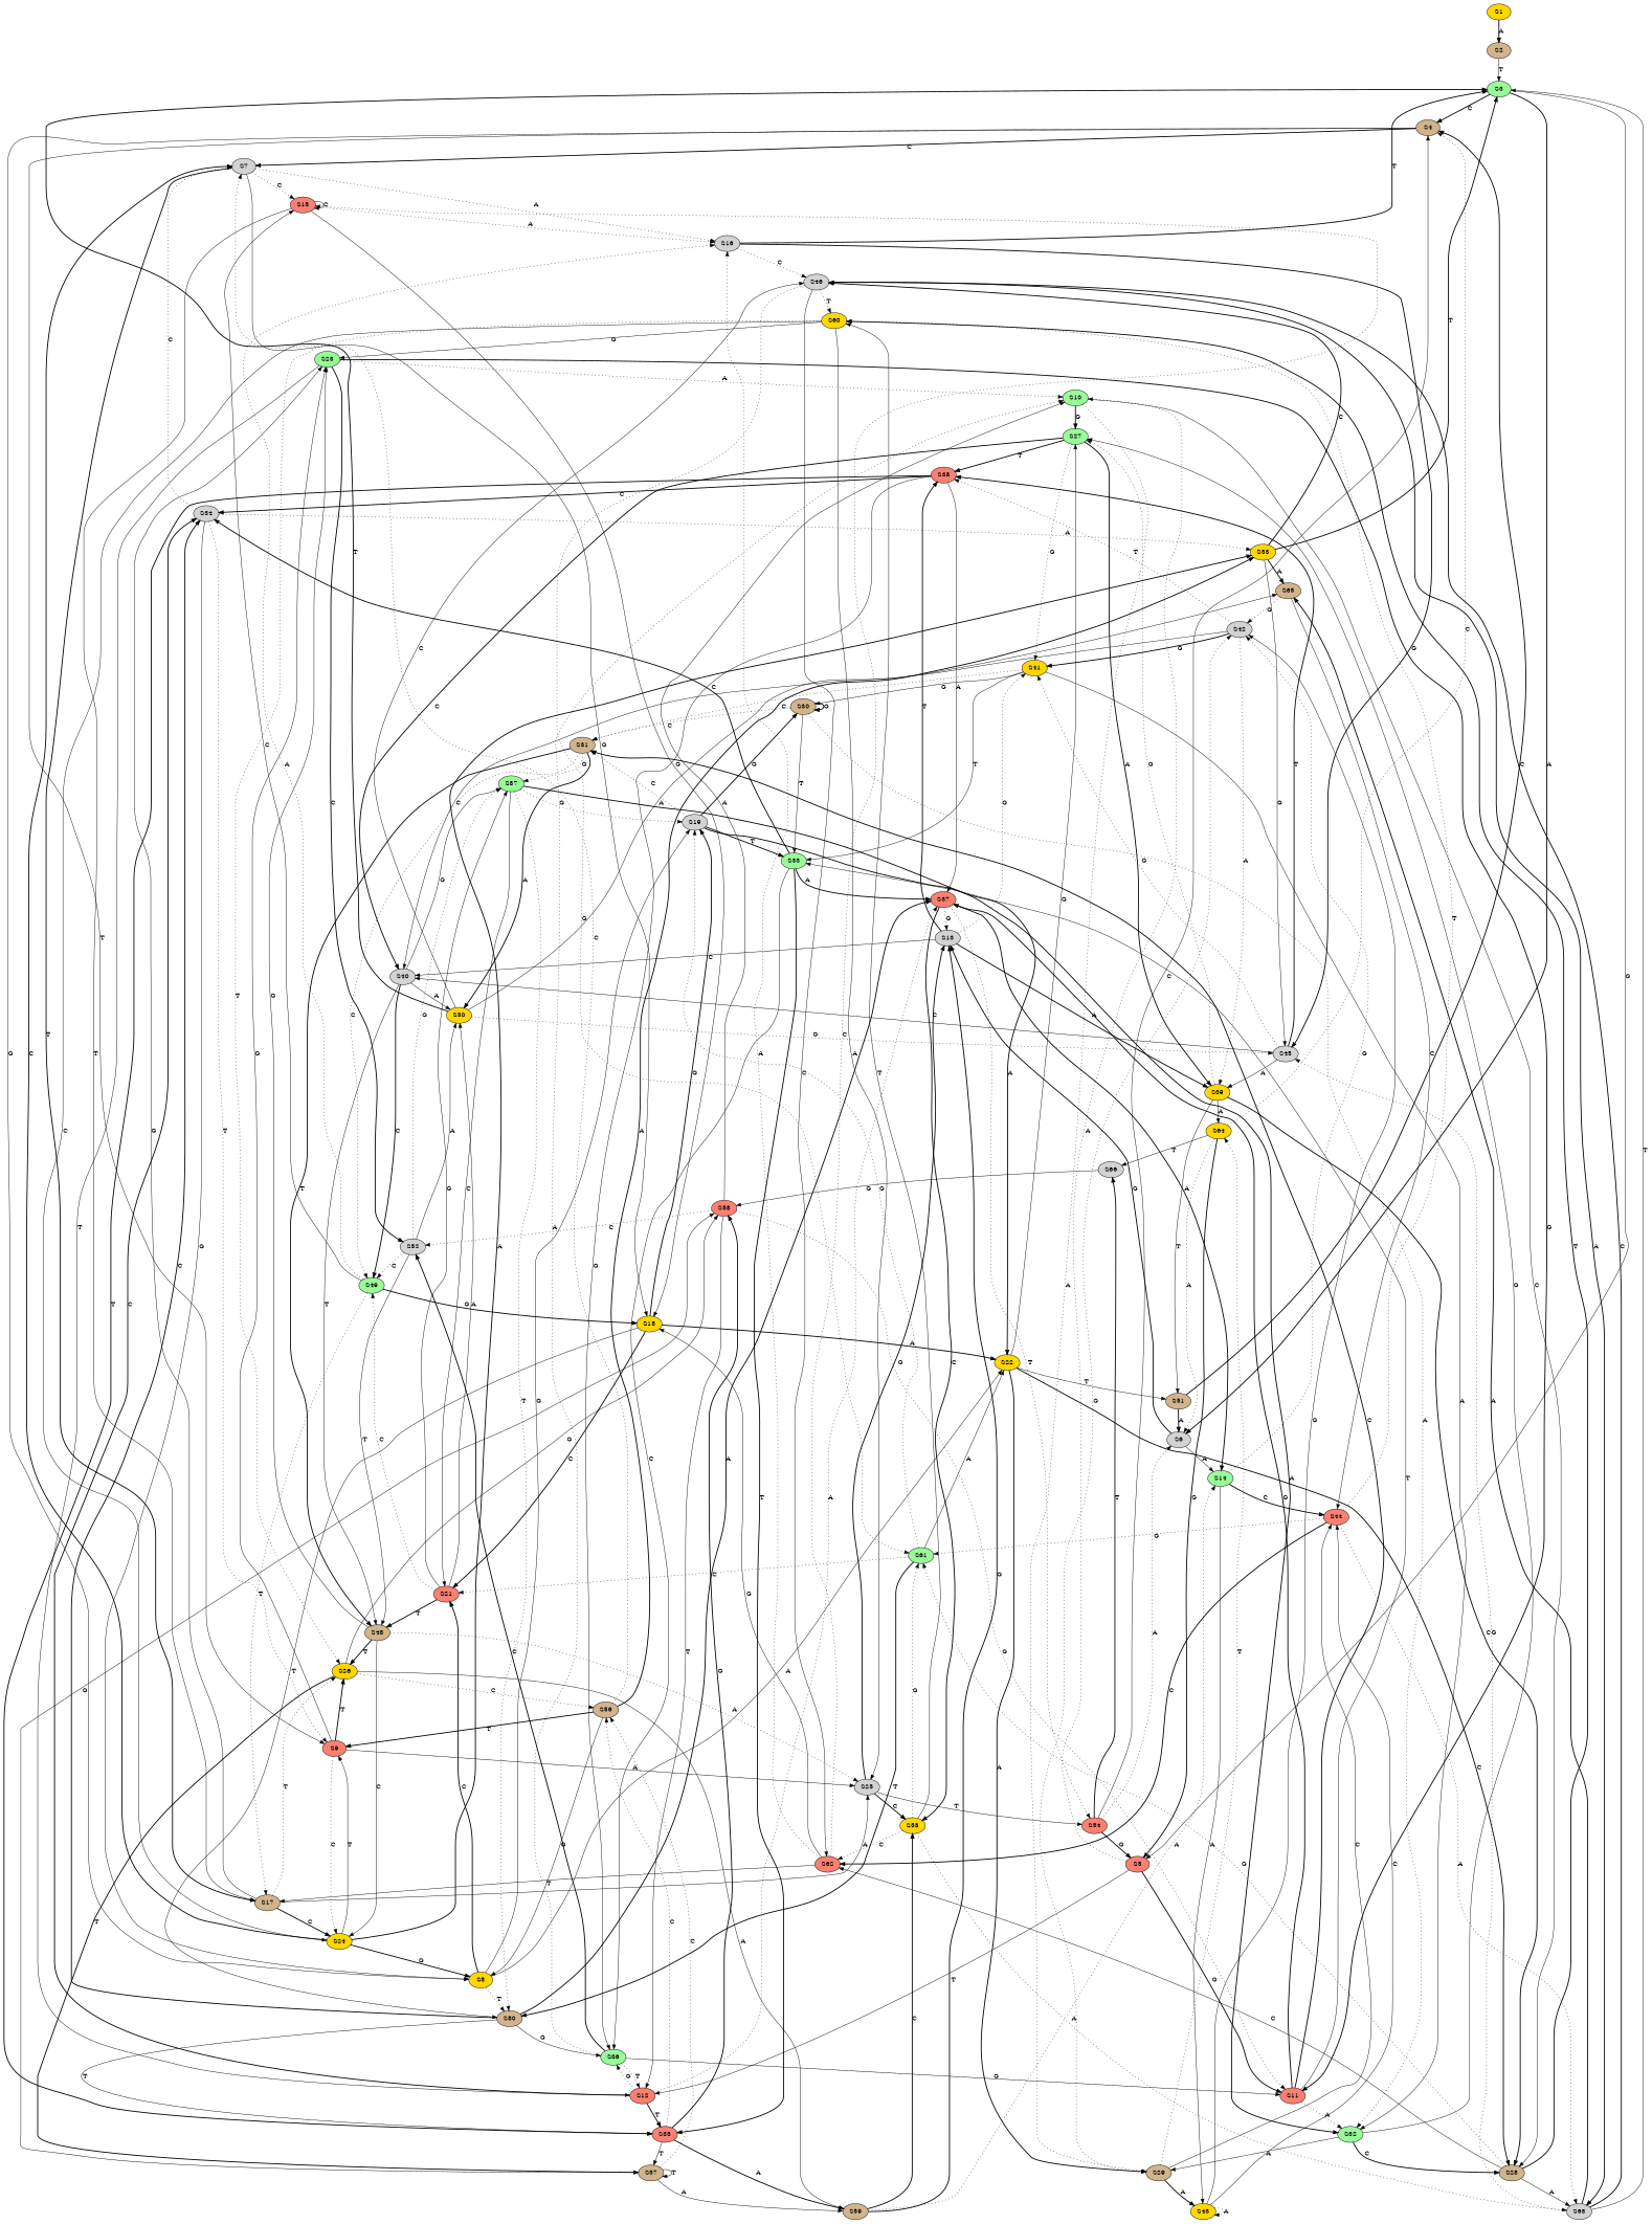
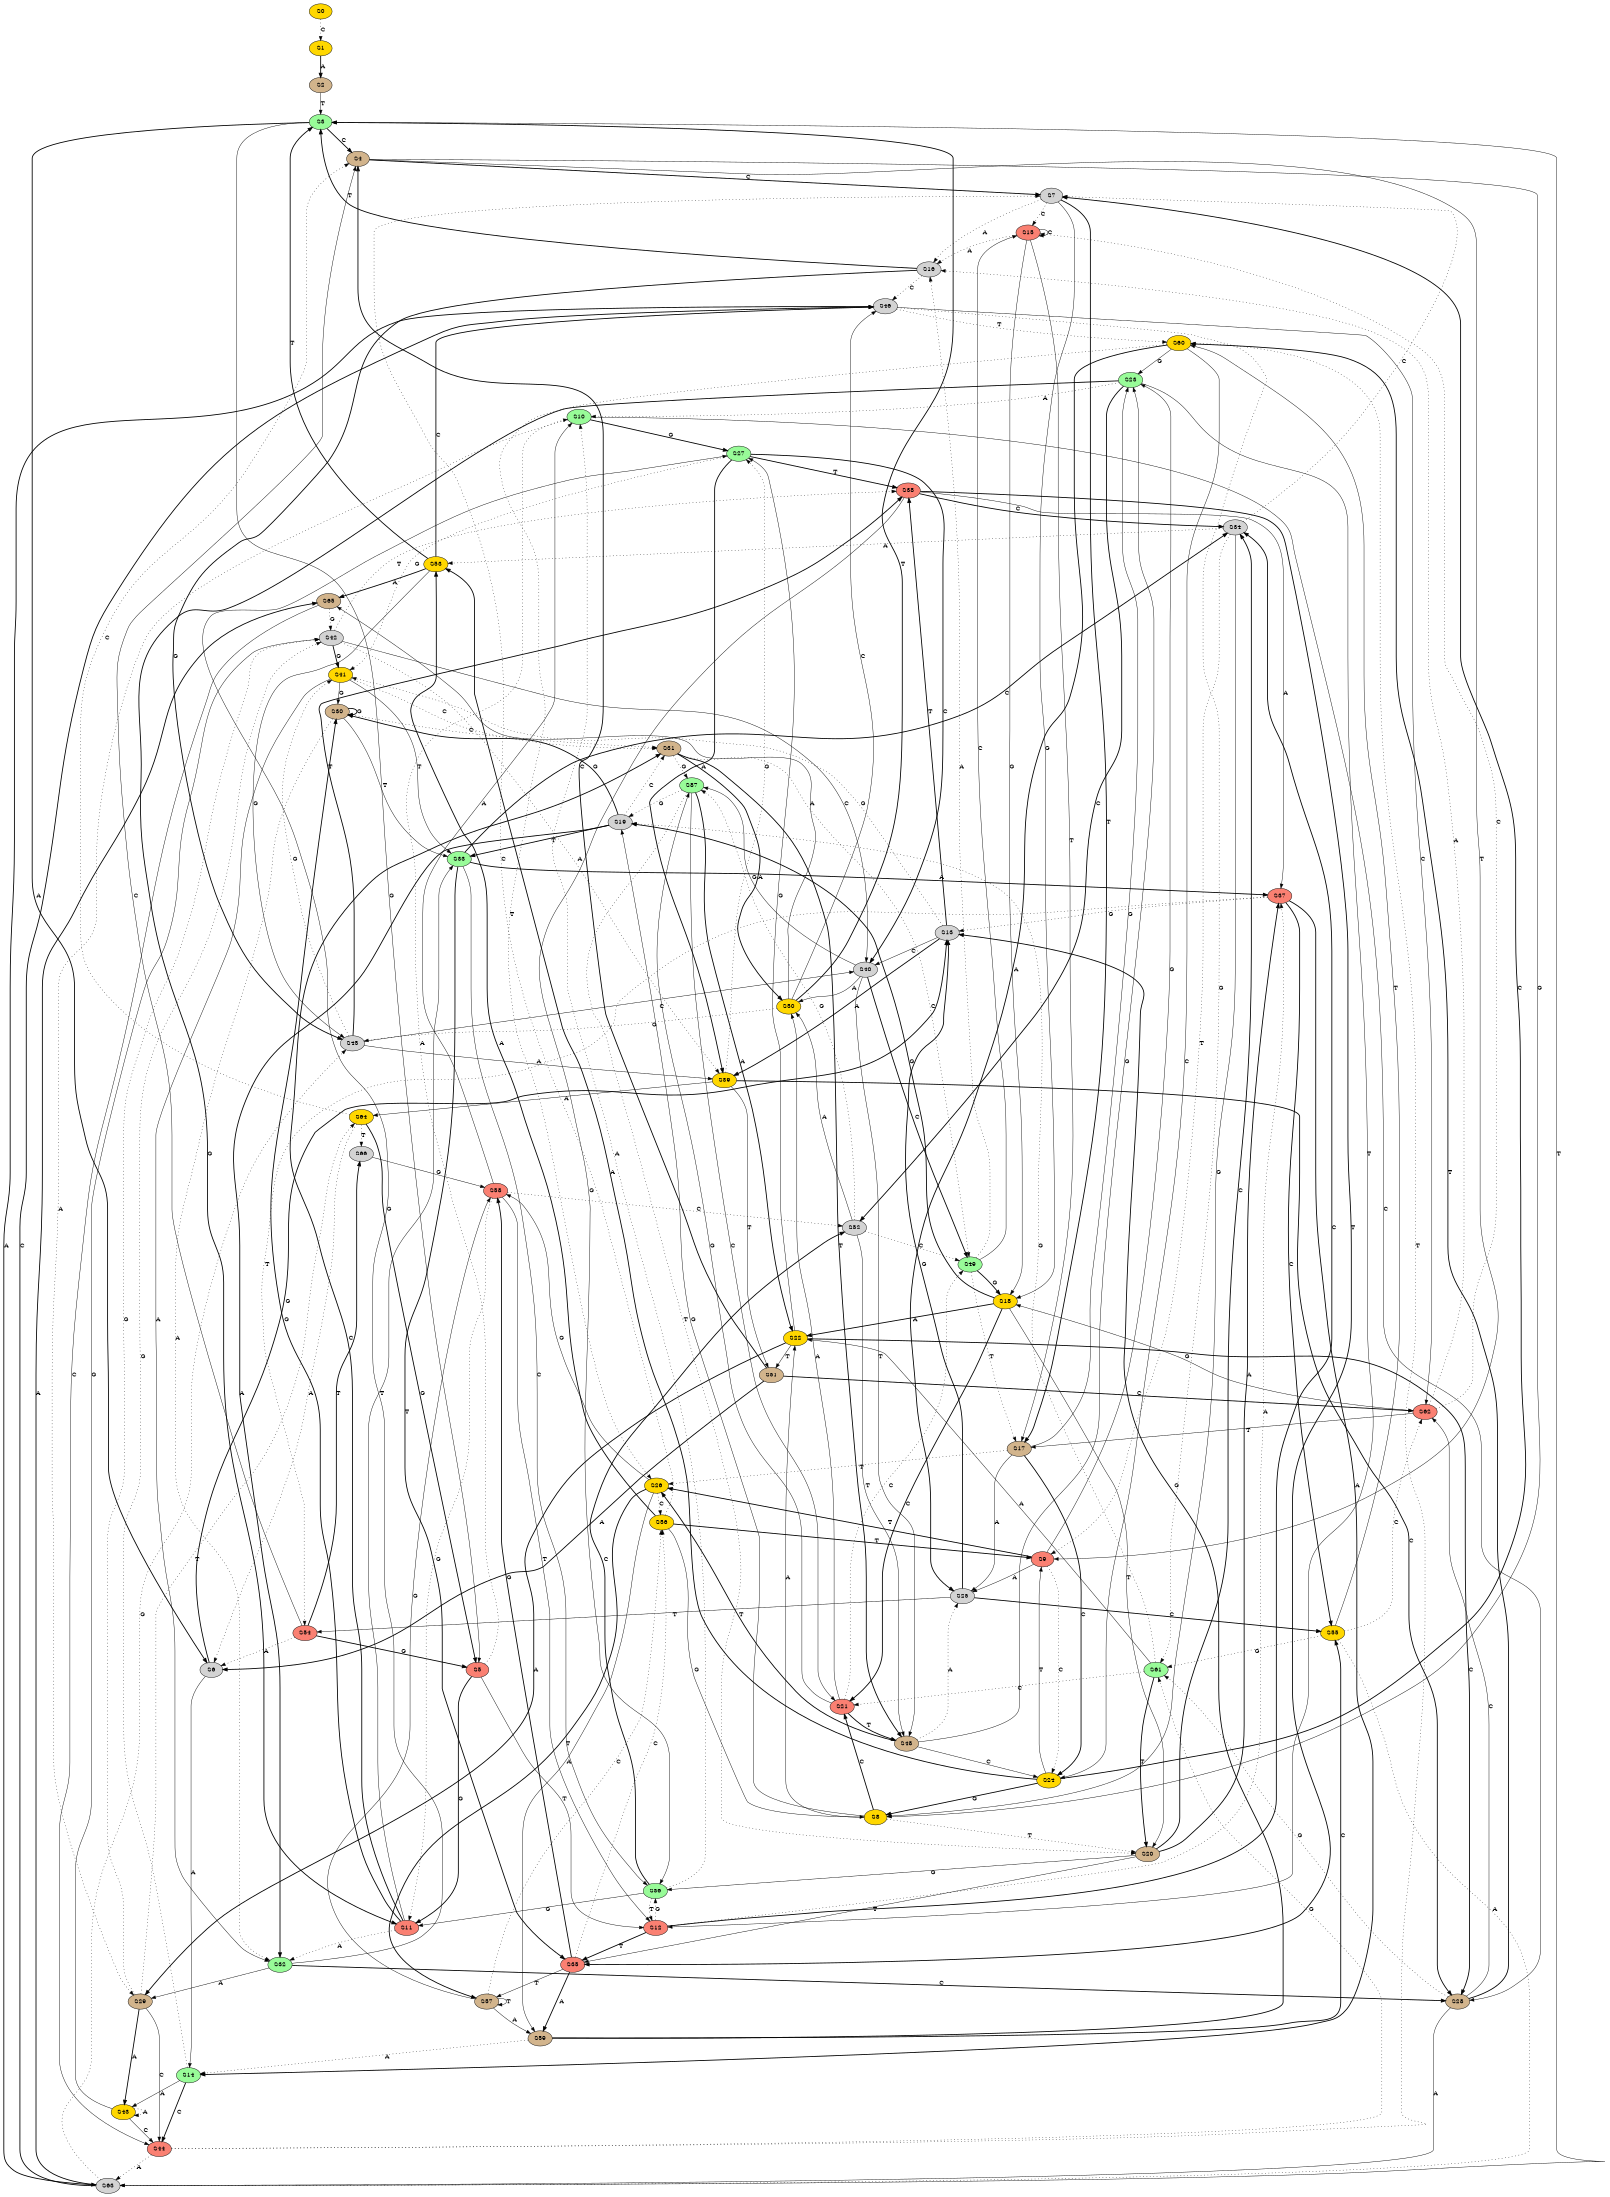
  strict digraph {
    node [fillcolor=gold style=filled]
    edge [style=solid]
+   S0
    S1
    S2 [fillcolor=tan]
    S3 [fillcolor=palegreen]
    S4 [fillcolor=tan]
    S5 [fillcolor=salmon]
    S6 [fillcolor=lightgrey]
    S7 [fillcolor=lightgrey]
    S8
    S9 [fillcolor=salmon]
    S10 [fillcolor=palegreen]
    S11 [fillcolor=salmon]
    S12 [fillcolor=salmon]
    S13 [fillcolor=lightgrey]
    S14 [fillcolor=palegreen]
    S15 [fillcolor=salmon]
    S16 [fillcolor=lightgrey]
    S17 [fillcolor=tan]
    S18
    S19 [fillcolor=lightgrey]
-   S20 [fillcolor=tan label=S80]
+   S20 [fillcolor=tan]
    S21 [fillcolor=salmon]
    S22
    S23 [fillcolor=palegreen]
    S24
    S25 [fillcolor=lightgrey]
    S26
    S27 [fillcolor=palegreen]
    S28 [fillcolor=tan]
    S29 [fillcolor=tan]
    S30 [fillcolor=tan]
    S31 [fillcolor=tan]
    S32 [fillcolor=palegreen]
    S33 [fillcolor=palegreen]
    S34 [fillcolor=lightgrey]
    S35 [fillcolor=salmon]
    S36 [fillcolor=palegreen]
    S37 [fillcolor=salmon]
    S38 [fillcolor=salmon]
    S39
    S40 [fillcolor=lightgrey]
    S41
    S42 [fillcolor=lightgrey]
    S43
    S44 [fillcolor=salmon]
    S45 [fillcolor=lightgrey]
    S46 [fillcolor=lightgrey]
    n48 [fillcolor=palegreen label=S87]
    S48 [fillcolor=tan]
    S49 [fillcolor=palegreen]
    S50
    S51 [fillcolor=tan]
    S52 [fillcolor=lightgrey]
    S53
    S54 [fillcolor=salmon]
    S55
-   S56 [fillcolor=tan]
+   S56
    S57 [fillcolor=tan]
    S58 [fillcolor=salmon]
    S59 [fillcolor=tan]
    S60
    S61 [fillcolor=palegreen]
    S62 [fillcolor=salmon]
    S63 [fillcolor=lightgrey]
    S64
    S65 [fillcolor=tan]
    S66 [fillcolor=lightgrey]
+   S0 -> S1 [label=C style=dotted]
    S1 -> S2 [label=A style=bold]
    S2 -> S3 [label=T]
    S3 -> S4 [label=C style=bold]
    S3 -> S5 [label=G]
    S3 -> S6 [label=A style=bold]
    S4 -> S7 [label=C style=bold]
    S4 -> S8 [label=G]
    S4 -> S9 [label=T]
    S5 -> S10 [label=A style=dotted]
    S5 -> S11 [label=G style=bold]
    S5 -> S12 [label=T]
    S6 -> S13 [label=G style=bold]
    S6 -> S14 [label=A]
    S7 -> S15 [label=C style=dotted]
    S7 -> S16 [label=A style=dotted]
    S7 -> S17 [label=T style=bold]
    S7 -> S18 [label=G]
    S8 -> S19 [label=G]
    S8 -> S20 [label=T style=dotted]
    S8 -> S21 [label=C style=bold]
    S8 -> S22 [label=A]
    S9 -> S23 [label=G]
    S9 -> S24 [label=C style=dotted]
    S9 -> S25 [label=A]
    S9 -> S26 [label=T style=bold]
    S10 -> S27 [label=G style=bold]
    S10 -> S28 [label=C]
    S10 -> S29 [label=A style=dotted]
-   S11 -> S37 [label=G style=bold]
+   S11 -> S30 [label=G style=bold]
    S11 -> S31 [label=C style=bold]
    S11 -> S32 [label=A style=dotted]
    S11 -> S33 [label=T]
    S12 -> S34 [label=C style=bold]
    S12 -> S35 [label=T style=bold]
    S12 -> S36 [label=G style=dotted]
    S12 -> S37 [label=A style=dotted]
    S13 -> S38 [label=T style=bold]
    S13 -> S39 [label=A style=bold]
    S13 -> S40 [label=C]
    S13 -> S41 [label=G style=dotted]
    S14 -> S42 [label=G style=dotted]
    S14 -> S43 [label=A]
    S14 -> S44 [label=C style=bold]
    S15 -> S15 [label=C]
    S15 -> S16 [label=A style=dotted]
    S15 -> S17 [label=T]
    S15 -> S18 [label=G]
    S16 -> S3 [label=T style=bold]
    S16 -> S45 [label=G style=bold]
    S16 -> S46 [label=C style=dotted]
    S17 -> S23 [label=G]
    S17 -> S24 [label=C style=bold]
    S17 -> S25 [label=A]
    S17 -> S26 [label=T style=dotted]
    S18 -> S19 [label=G style=bold]
    S18 -> S20 [label=T]
    S18 -> S21 [label=C style=bold]
    S18 -> S22 [label=A style=bold]
    S19 -> S30 [label=G style=bold]
    S19 -> S31 [label=C style=dotted]
    S19 -> S32 [label=A style=bold]
    S19 -> S33 [label=T style=bold]
    S20 -> S34 [label=C style=bold]
    S20 -> S35 [label=T]
    S20 -> S36 [label=G]
    S20 -> S37 [label=A style=bold]
    S21 -> n48 [label=G]
    S21 -> S48 [label=T style=bold]
    S21 -> S49 [label=C style=dotted]
    S21 -> S50 [label=A]
    S22 -> S27 [label=G]
    S22 -> S28 [label=C style=bold]
    S22 -> S29 [label=A style=bold]
    S22 -> S51 [label=T]
    S23 -> S10 [label=A style=dotted]
    S23 -> S11 [label=G style=bold]
    S23 -> S12 [label=T]
    S23 -> S52 [label=C style=bold]
    S24 -> S7 [label=C style=bold]
    S24 -> S8 [label=G style=bold]
    S24 -> S9 [label=T]
    S24 -> S53 [label=A style=bold]
    S25 -> S13 [label=G style=bold]
    S25 -> S54 [label=T]
    S25 -> S55 [label=C style=bold]
    S26 -> S56 [label=C style=dotted]
    S26 -> S57 [label=T style=bold]
    S26 -> S58 [label=G]
    S26 -> S59 [label=A]
    S27 -> S38 [label=T style=bold]
    S27 -> S39 [label=A style=bold]
    S27 -> S40 [label=C style=bold]
    S27 -> S41 [label=G style=dotted]
    S28 -> S60 [label=T style=bold]
    S28 -> S61 [label=G style=dotted]
    S28 -> S62 [label=C]
    S28 -> S63 [label=A]
    S29 -> S42 [label=G style=dotted]
    S29 -> S43 [label=A style=bold]
    S29 -> S44 [label=C]
    S29 -> S64 [label=T style=dotted]
    S30 -> S30 [label=G style=bold]
    S30 -> S31 [label=C style=dotted]
    S30 -> S32 [label=A style=dotted]
    S30 -> S33 [label=T]
    S31 -> n48 [label=G style=dotted]
    S31 -> S48 [label=T style=bold]
    S31 -> S49 [label=C style=dotted]
    S31 -> S50 [label=A style=bold]
    S32 -> S27 [label=G]
    S32 -> S28 [label=C style=bold]
    S32 -> S29 [label=A]
    S33 -> S34 [label=C style=bold]
    S33 -> S35 [label=T style=bold]
    S33 -> S36 [label=C]
    S33 -> S37 [label=A style=bold]
    S34 -> S7 [label=C style=dotted]
    S34 -> S8 [label=G]
    S34 -> S9 [label=T style=dotted]
    S34 -> S53 [label=A style=dotted]
    S35 -> S56 [label=C style=dotted]
    S35 -> S57 [label=T]
    S35 -> S58 [label=G style=bold]
    S35 -> S59 [label=A style=bold]
    S36 -> S10 [label=A style=dotted]
    S36 -> S11 [label=G]
    S36 -> S12 [label=T style=dotted]
    S36 -> S52 [label=C style=bold]
    S37 -> S13 [label=G style=dotted]
    S37 -> S14 [label=A style=bold]
    S37 -> S54 [label=T style=dotted]
    S37 -> S55 [label=C style=bold]
    S38 -> S34 [label=C style=bold]
    S38 -> S35 [label=T style=bold]
    S38 -> S36 [label=G]
    S38 -> S37 [label=A]
    S39 -> S27 [label=G style=dotted]
    S39 -> S28 [label=C style=bold]
    S39 -> S51 [label=T]
    S39 -> S64 [label=A]
    S40 -> n48 [label=G]
    S40 -> S48 [label=T]
    S40 -> S49 [label=C style=bold]
    S40 -> S50 [label=A]
    S41 -> S30 [label=G]
    S41 -> S31 [label=C style=dotted]
    S41 -> S32 [label=A]
    S41 -> S33 [label=T]
    S42 -> S38 [label=T style=dotted]
    S42 -> S39 [label=A style=dotted]
    S42 -> S40 [label=C]
    S42 -> S41 [label=G style=bold]
    S43 -> S42 [label=G]
    S43 -> S43 [label=A style=dotted]
    S43 -> S44 [label=C]
    S44 -> S60 [label=T style=dotted]
    S44 -> S61 [label=G style=dotted]
-   S44 -> S62 [label=C style=bold]
+   S51 -> S62 [label=C style=bold]
    S44 -> S63 [label=A style=dotted]
    S45 -> S38 [label=T style=bold]
    S45 -> S39 [label=A]
    S45 -> S40 [label=C]
    S45 -> S41 [label=G style=dotted]
    S46 -> S60 [label=T style=dotted]
    S46 -> S61 [label=G style=dotted]
    S46 -> S62 [label=C]
    S46 -> S63 [label=A style=bold]
    n48 -> S19 [label=G style=dotted]
    n48 -> S20 [label=T style=dotted]
    n48 -> S21 [label=C]
    n48 -> S22 [label=A style=bold]
    S48 -> S23 [label=G]
    S48 -> S24 [label=C]
    S48 -> S25 [label=A style=dotted]
    S48 -> S26 [label=T style=bold]
    S49 -> S15 [label=C]
    S49 -> S16 [label=A style=dotted]
    S49 -> S17 [label=T style=dotted]
    S49 -> S18 [label=G style=bold]
    S50 -> S3 [label=T style=bold]
    S50 -> S45 [label=G style=dotted]
    S50 -> S46 [label=C]
    S50 -> S65 [label=A]
    S51 -> S4 [label=C style=bold]
    S51 -> S6 [label=A style=bold]
    S52 -> n48 [label=G style=dotted]
    S52 -> S48 [label=T]
    S52 -> S49 [label=C style=dotted]
    S52 -> S50 [label=A]
    S53 -> S3 [label=T style=bold]
    S53 -> S45 [label=G]
    S53 -> S46 [label=C style=bold]
    S53 -> S65 [label=A style=bold]
    S54 -> S4 [label=C]
    S54 -> S5 [label=G style=bold]
    S54 -> S6 [label=A style=dotted]
    S54 -> S66 [label=T style=bold]
    S55 -> S60 [label=T]
    S55 -> S61 [label=G style=dotted]
    S55 -> S62 [label=C style=dotted]
    S55 -> S63 [label=A style=dotted]
    S56 -> S7 [label=C style=dotted]
    S56 -> S8 [label=G]
    S56 -> S9 [label=T style=bold]
    S56 -> S53 [label=A style=bold]
    S57 -> S56 [label=C style=dotted]
    S57 -> S57 [label=T]
    S57 -> S58 [label=G]
    S57 -> S59 [label=A]
    S58 -> S10 [label=A]
    S58 -> S11 [label=G style=dotted]
    S58 -> S12 [label=T]
    S58 -> S52 [label=C style=dotted]
    S59 -> S13 [label=G style=bold]
    S59 -> S14 [label=A style=dotted]
    S59 -> S55 [label=C style=bold]
    S60 -> S23 [label=G]
    S60 -> S24 [label=C]
-   S60 -> S25 [label=A]
+   S60 -> S25 [label=A style=bold]
    S60 -> S26 [label=T style=dotted]
    S61 -> S19 [label=G style=dotted]
    S61 -> S20 [label=T style=bold]
    S61 -> S21 [label=C style=dotted]
    S61 -> S22 [label=A]
    S62 -> S15 [label=C style=dotted]
    S62 -> S16 [label=A style=dotted]
    S62 -> S17 [label=T]
    S62 -> S18 [label=G]
    S63 -> S3 [label=T]
    S63 -> S45 [label=G style=dotted]
    S63 -> S46 [label=C style=bold]
    S63 -> S65 [label=A style=bold]
    S64 -> S4 [label=C style=dotted]
    S64 -> S5 [label=G style=bold]
    S64 -> S6 [label=A style=dotted]
-   S64 -> S66 [label=T]
+   S64 -> S66 [label=T style=dotted]
    S65 -> S42 [label=G style=dotted]
    S65 -> S44 [label=C]
    S66 -> S58 [label=G]
  }
